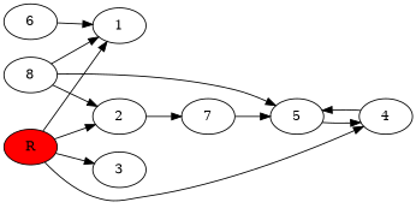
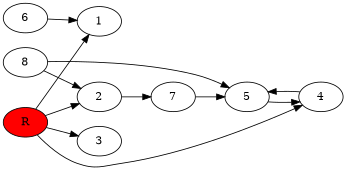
  digraph {
    rankdir=LR
    6
    1
    2
    7
    5
    4
    8
    R [fillcolor="#ff0000" style=filled]
    3
    6 -> 1
    2 -> 7
    7 -> 5
    5 -> 4
    4 -> 5
-   8 -> 1
    8 -> 2
    8 -> 5
    R -> 1
    R -> 2
    R -> 4
    R -> 3
  }
